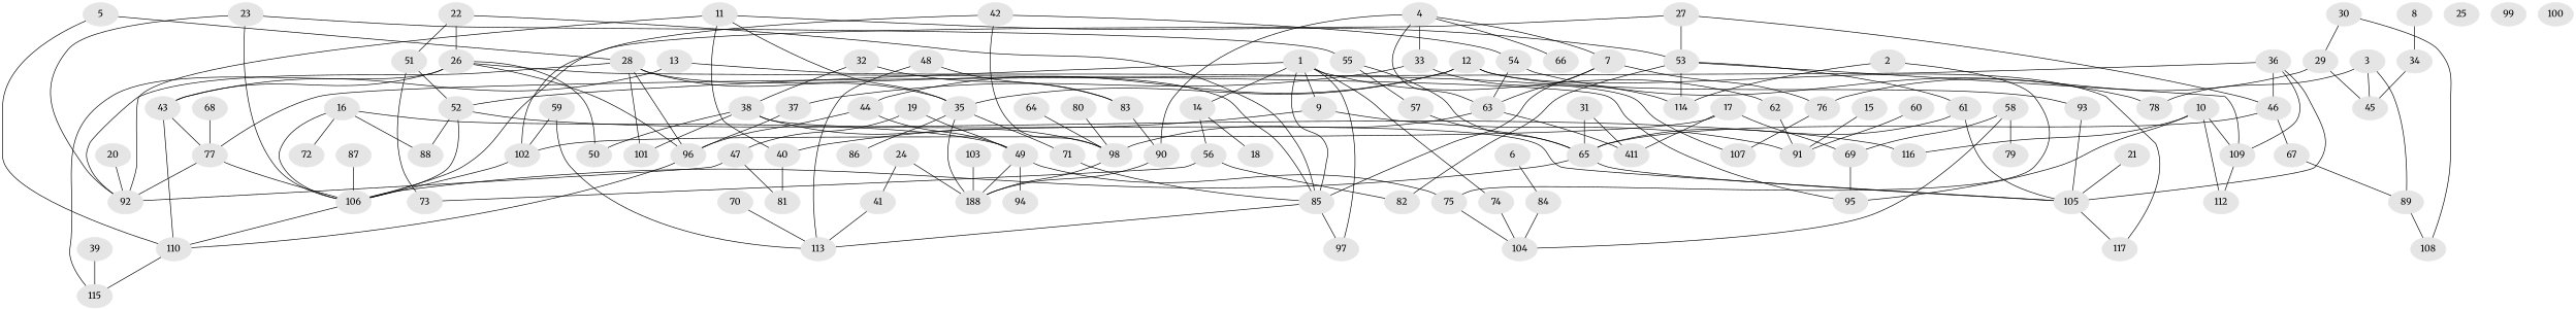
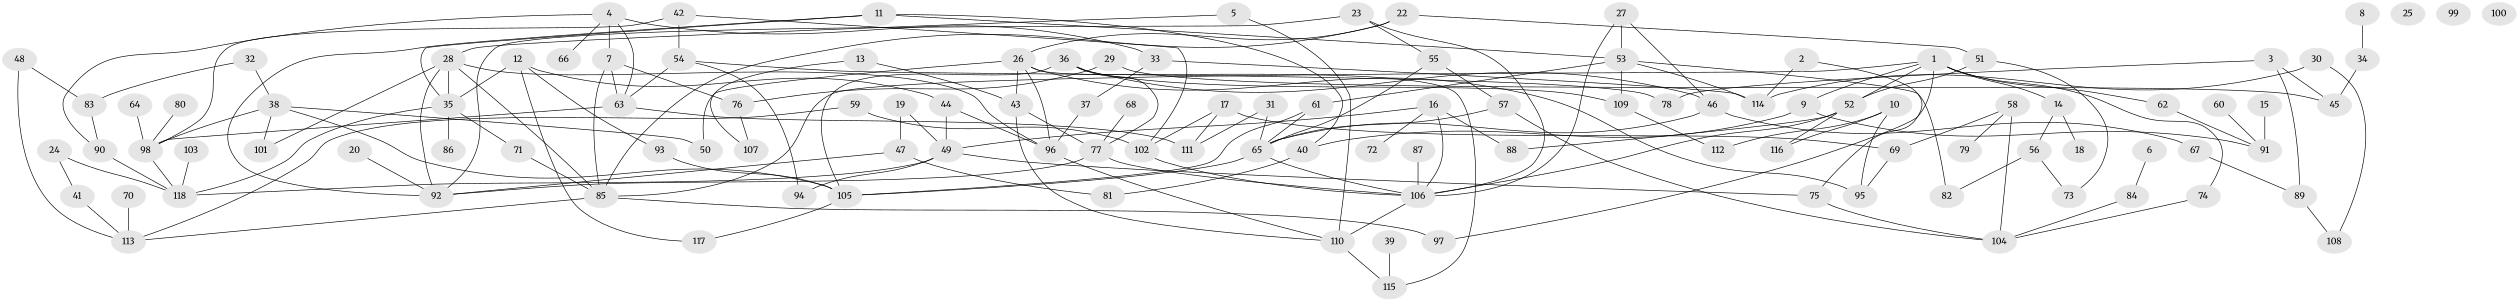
  graph {
    fontname=Merriweather
    node [color=gray90 fontname=Merriweather style=filled]
    edge [fontname=Merriweather]
    1
    9
    14
    52
    62
    74
    85
    97
    40
    91
    18
    56
    116
    88
    106
    104
    113
    2
    75
    114
    3
    45
    78
    89
    108
    4
    7
    33
    63
    66
    90
    76
    37
-   111 [label=411]
+   111
    98
-   118 [label=188]
+   118
    5
    28
    110
    35
    92
    96
    101
    115
    6
    84
    107
    8
    34
    81
    10
    95
    109
    112
    105
    117
    11
    53
    71
    86
    61
    82
    12
    44
    93
    49
    13
    43
    77
    73
    15
    16
    72
    94
    17
    69
    102
    19
    47
    20
-   21
    22
    26
    51
    50
    23
    55
    65
    57
    24
    41
    25
    27
    46
    67
    29
    30
    31
    32
    38
    83
    36
    39
    42
    54
    48
    58
    79
    59
    60
    64
    68
    70
    80
    87
    99
    100
    103
    1 -- 9
    1 -- 14
    1 -- 52
    1 -- 62
    1 -- 74
    1 -- 85
    1 -- 97
    9 -- 40
    9 -- 91
    14 -- 18
    14 -- 56
    52 -- 116
    52 -- 88
    52 -- 106
    62 -- 91
    74 -- 104
    85 -- 97
    85 -- 113
    40 -- 81
    56 -- 82
    56 -- 73
    106 -- 110
    2 -- 75
    2 -- 114
    75 -- 104
    3 -- 45
    3 -- 78
    3 -- 89
    89 -- 108
    4 -- 7
    4 -- 33
    4 -- 63
    4 -- 66
    4 -- 90
    7 -- 85
    7 -- 63
    7 -- 76
    33 -- 114
    33 -- 37
    63 -- 111
    63 -- 98
    90 -- 118
    76 -- 107
    37 -- 96
    98 -- 118
    5 -- 28
    5 -- 110
    28 -- 85
    28 -- 35
    28 -- 92
    28 -- 96
    28 -- 101
    110 -- 115
    35 -- 118
    35 -- 71
    35 -- 86
    96 -- 110
    6 -- 84
    84 -- 104
    8 -- 34
    34 -- 45
    10 -- 116
    10 -- 95
-   10 -- 109
    10 -- 112
    109 -- 112
    105 -- 117
    11 -- 40
    11 -- 35
    11 -- 92
    11 -- 53
    53 -- 114
    53 -- 109
    53 -- 61
    53 -- 82
    71 -- 85
    61 -- 105
    61 -- 65
    12 -- 35
    12 -- 117
    12 -- 44
    12 -- 93
    44 -- 96
    44 -- 49
    93 -- 105
    49 -- 75
    49 -- 118
    49 -- 94
    13 -- 107
    13 -- 43
    43 -- 110
    43 -- 77
    77 -- 106
    77 -- 92
    15 -- 91
    16 -- 88
    16 -- 106
    16 -- 49
    16 -- 72
    17 -- 111
    17 -- 69
    17 -- 102
    69 -- 95
    102 -- 106
    19 -- 49
    19 -- 47
    47 -- 92
    47 -- 81
    20 -- 92
-   21 -- 105
    22 -- 85
    22 -- 26
    22 -- 51
    26 -- 96
    26 -- 115
    26 -- 95
    26 -- 43
    26 -- 50
    51 -- 52
    51 -- 73
    23 -- 106
    23 -- 92
    23 -- 55
    55 -- 65
    55 -- 57
    65 -- 106
    65 -- 105
+   57 -- 104
    57 -- 65
    24 -- 118
    24 -- 41
    41 -- 113
    27 -- 106
    27 -- 53
    27 -- 46
    46 -- 65
    46 -- 67
    67 -- 89
    29 -- 45
    29 -- 76
-   30 -- 29
+   30 -- 114
    30 -- 108
    31 -- 111
    31 -- 65
    32 -- 38
    32 -- 83
    38 -- 98
    38 -- 101
    38 -- 105
    38 -- 50
    83 -- 90
    36 -- 109
    36 -- 105
    36 -- 77
    36 -- 46
    39 -- 115
    42 -- 98
    42 -- 102
    42 -- 54
    54 -- 78
    54 -- 63
+   54 -- 94
    48 -- 113
    48 -- 83
    58 -- 104
    58 -- 69
    58 -- 79
    59 -- 113
    59 -- 102
    60 -- 91
    64 -- 98
    68 -- 77
    70 -- 113
    80 -- 98
    87 -- 106
    103 -- 118
  }
